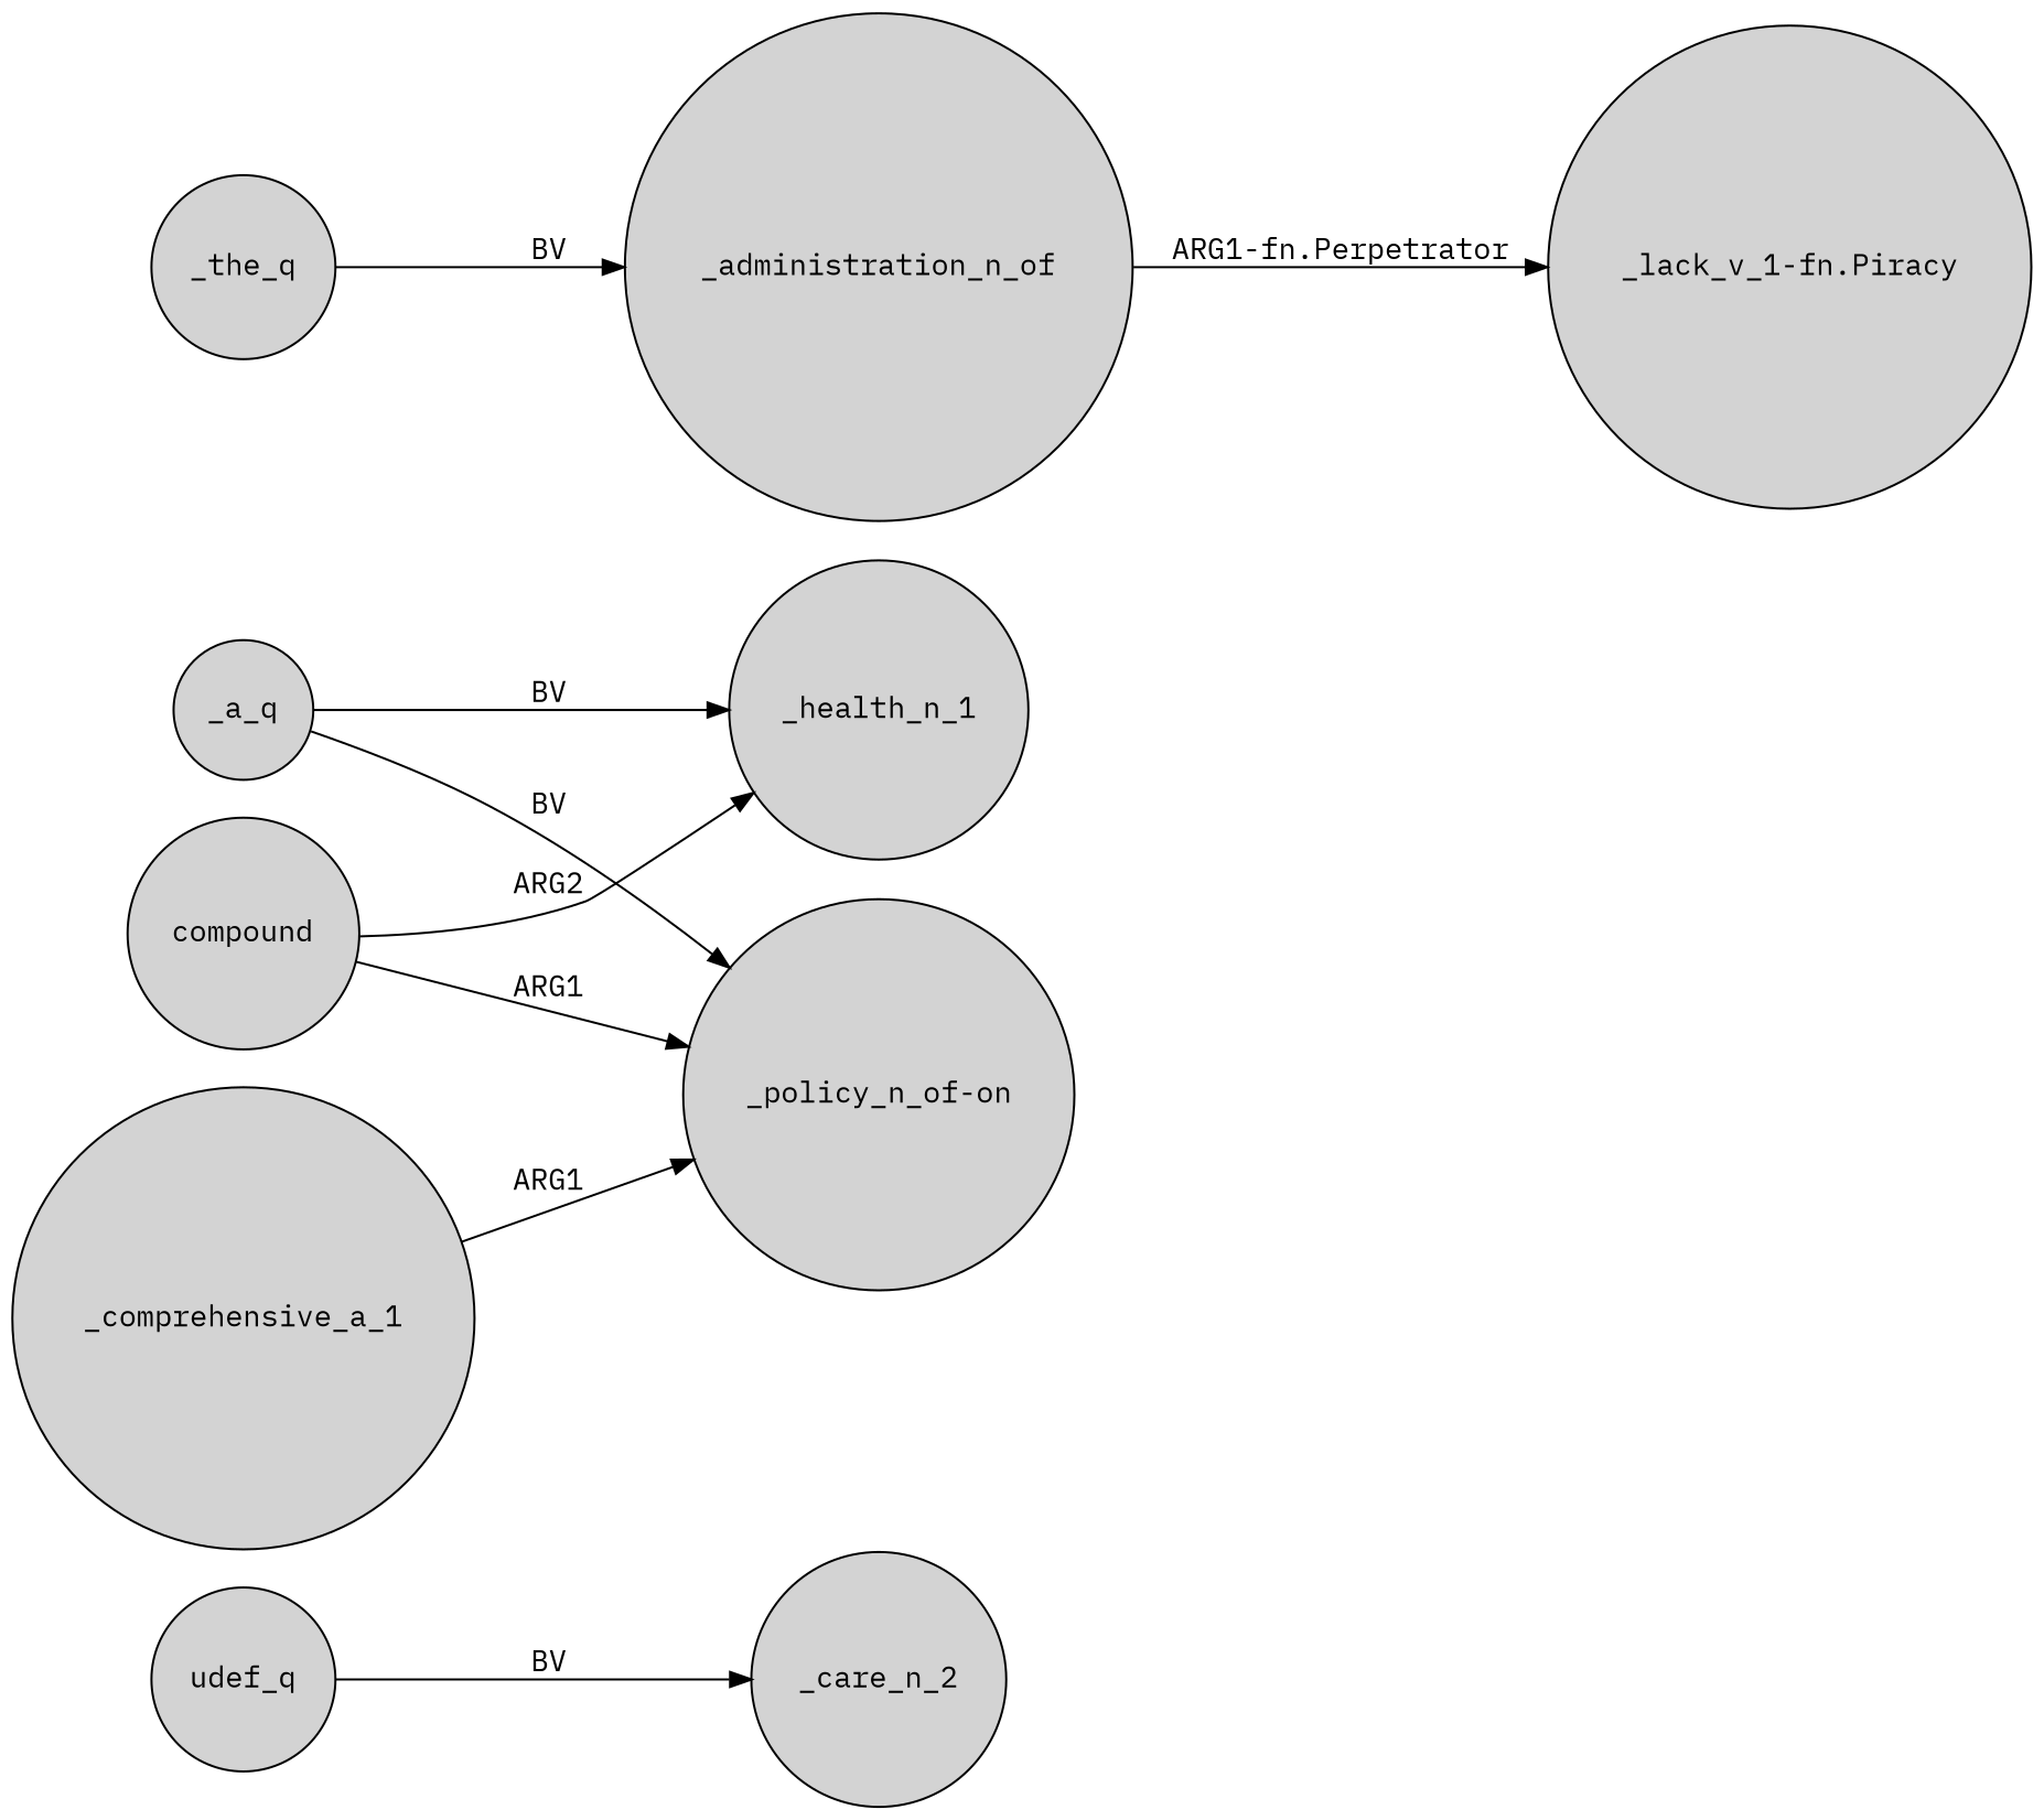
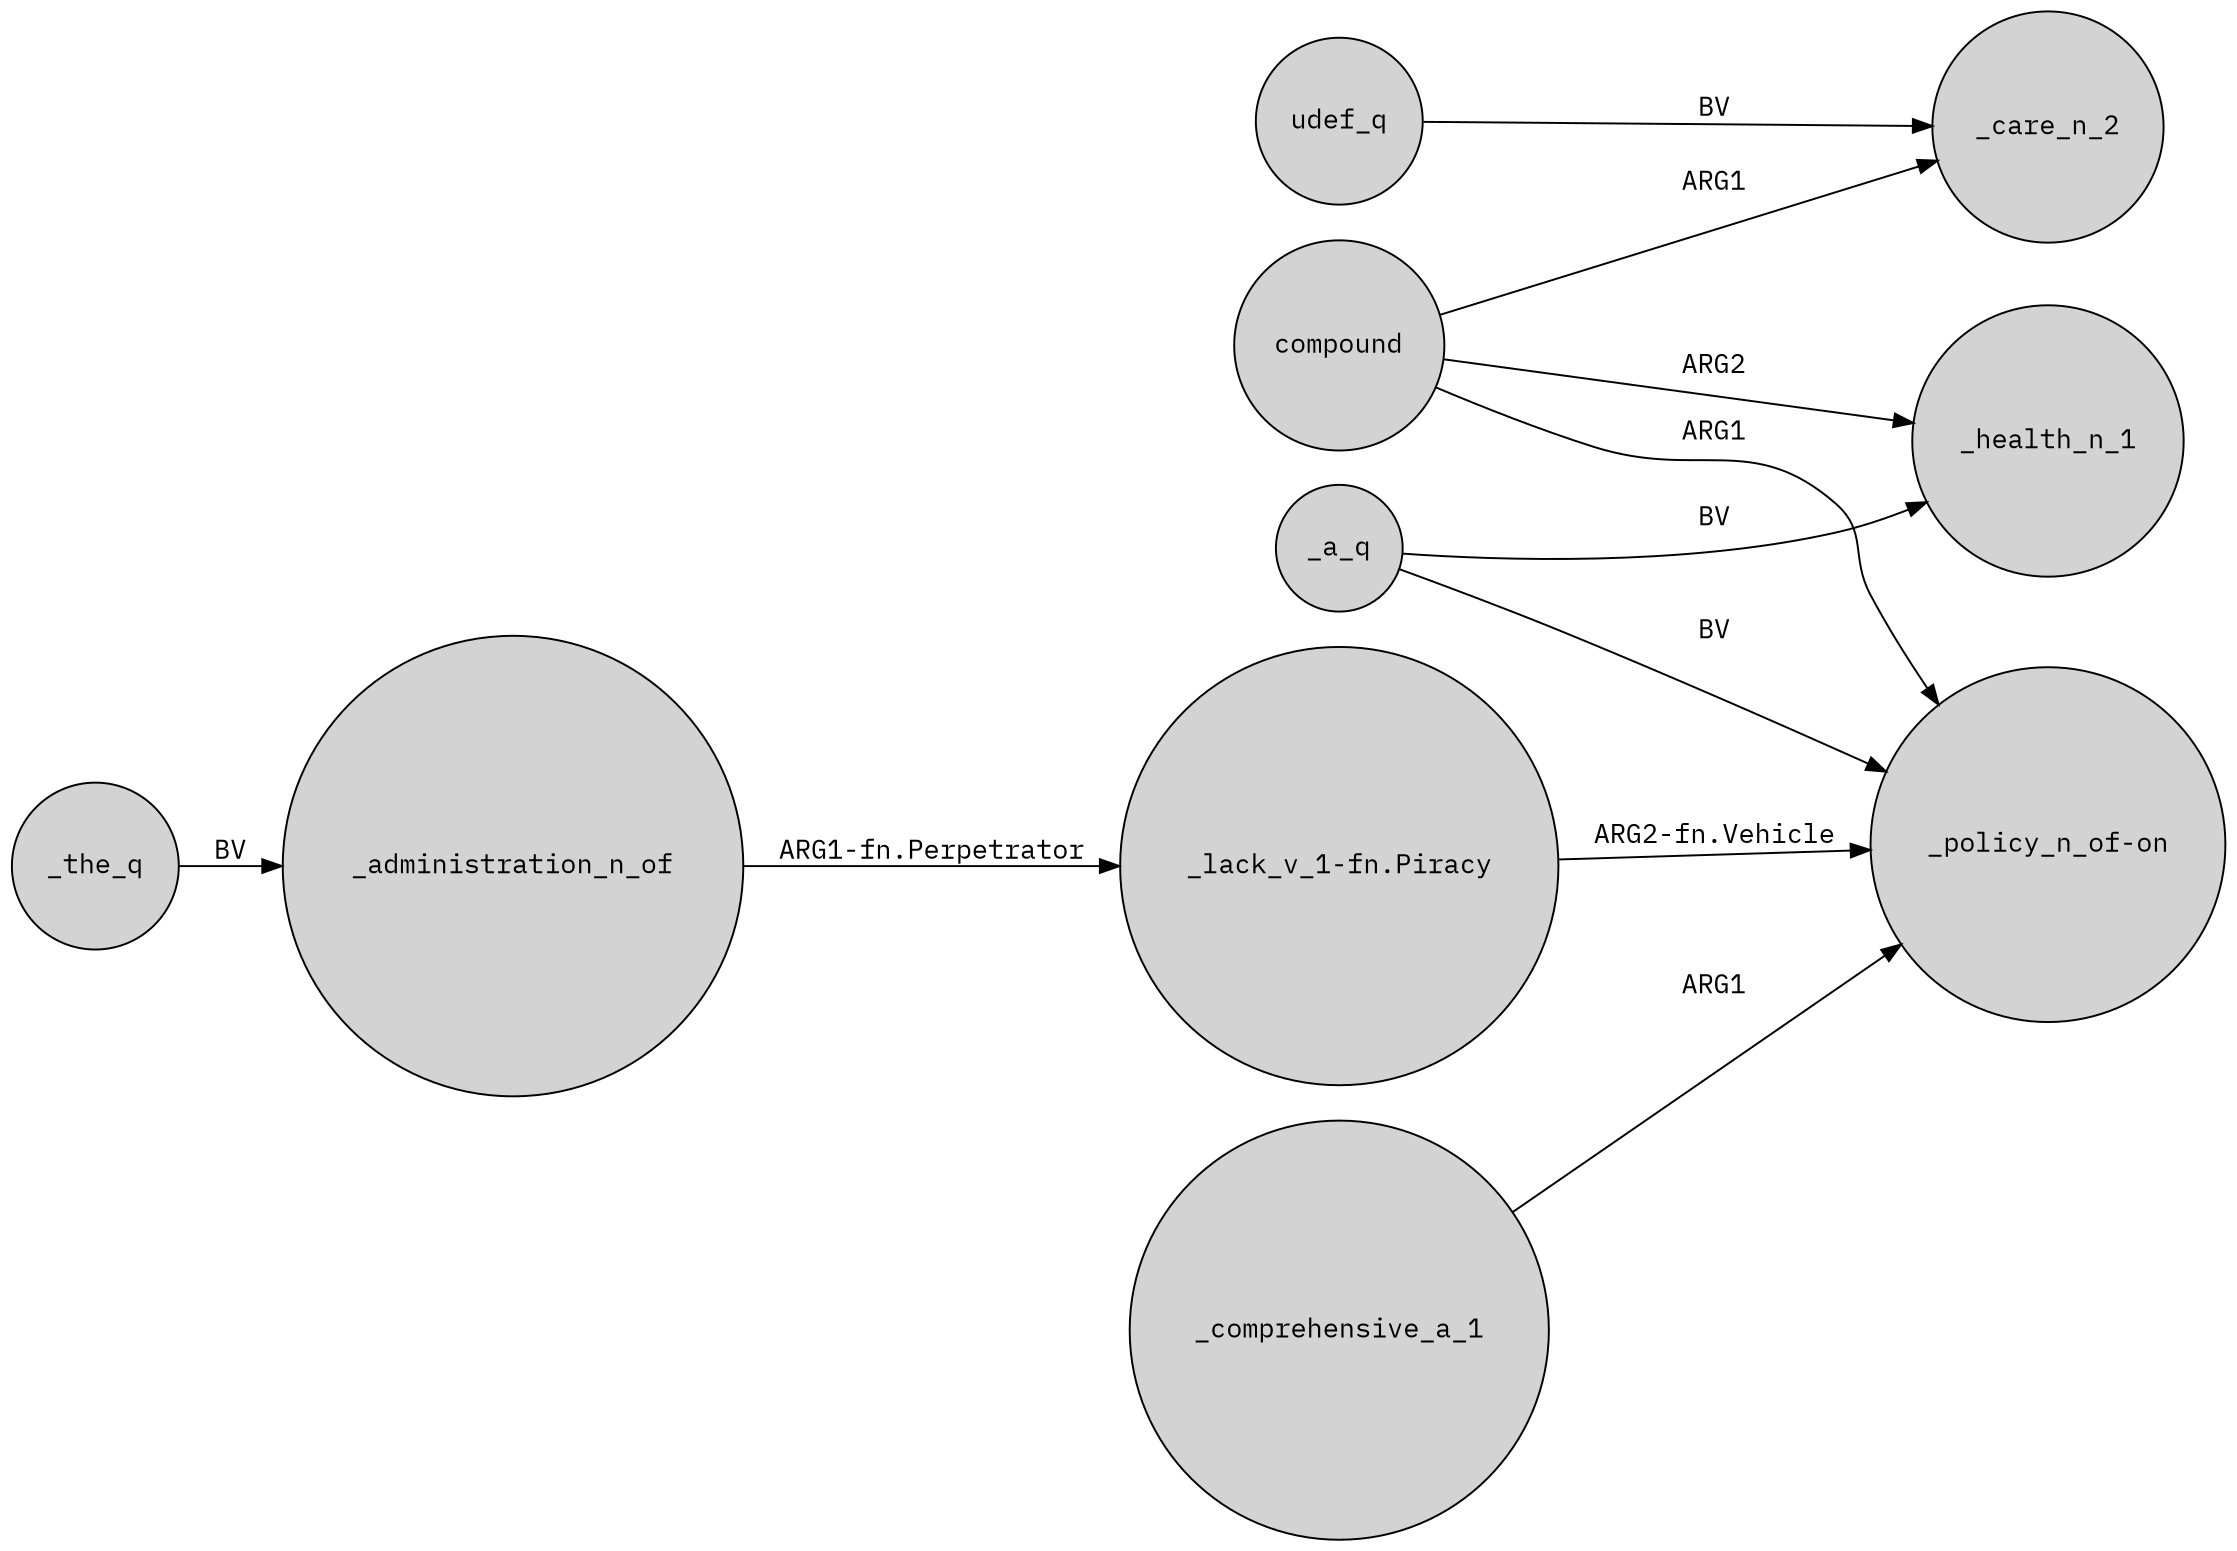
  digraph {
    fontname="IBM Plex Mono"
    rankdir=LR
    node [fontname="IBM Plex Mono" shape=circle style=filled]
    edge [fontname="IBM Plex Mono"]
    n1 [label=_care_n_2]
    compound
    _health_n_1
    "_policy_n_of-on"
    udef_q
    "_lack_v_1-fn.Piracy"
    _administration_n_of
    _a_q
    _the_q
    _comprehensive_a_1
+   compound -> n1 [label=ARG1]
    compound -> _health_n_1 [label=ARG2]
    compound -> "_policy_n_of-on" [label=ARG1]
    udef_q -> n1 [label=BV]
+   "_lack_v_1-fn.Piracy" -> "_policy_n_of-on" [label="ARG2-fn.Vehicle"]
    _administration_n_of -> "_lack_v_1-fn.Piracy" [label="ARG1-fn.Perpetrator"]
    _a_q -> _health_n_1 [label=BV]
    _a_q -> "_policy_n_of-on" [label=BV]
    _the_q -> _administration_n_of [label=BV]
    _comprehensive_a_1 -> "_policy_n_of-on" [label=ARG1]
  }
